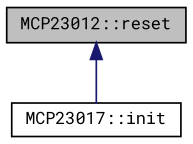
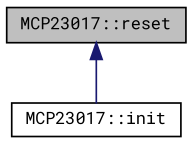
  digraph {
    rankdir=TB
    fontname="Roboto Mono"
    node [color=black fontname="Roboto Mono" fontsize=10 shape=record style=filled]
-   n1 [fillcolor=grey75 fontcolor=black height=0.2 label="MCP23012::reset" width=0.4]
+   n1 [fillcolor=grey75 fontcolor=black height=0.2 label="MCP23017::reset" width=0.4]
    n2 [fillcolor=white height=0.2 label="MCP23017::init" width=0.4]
    n1 -> n2 [color=midnightblue dir=back fontname="Roboto Mono" fontsize=10 labelfontname=Helvetica labelfontsize=10 style=solid]
  }
